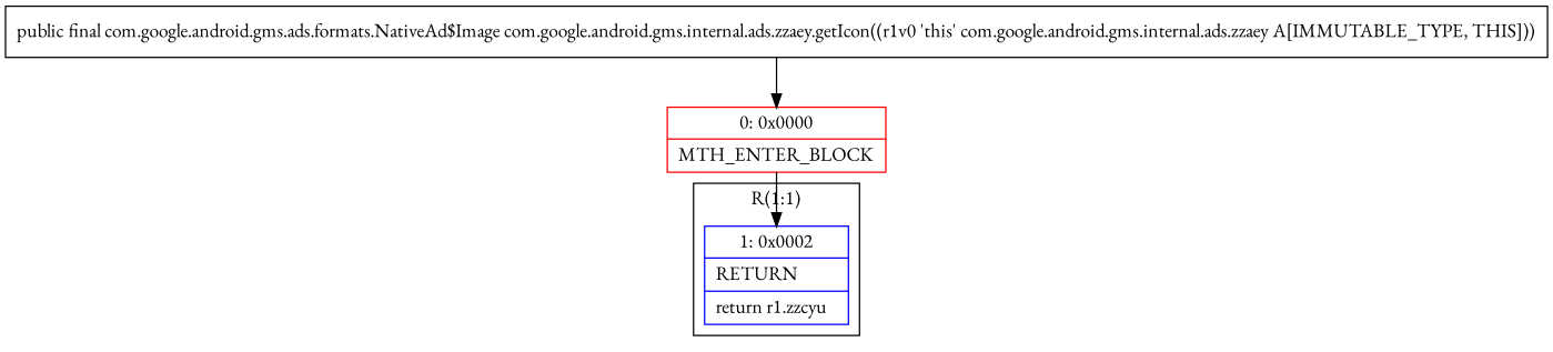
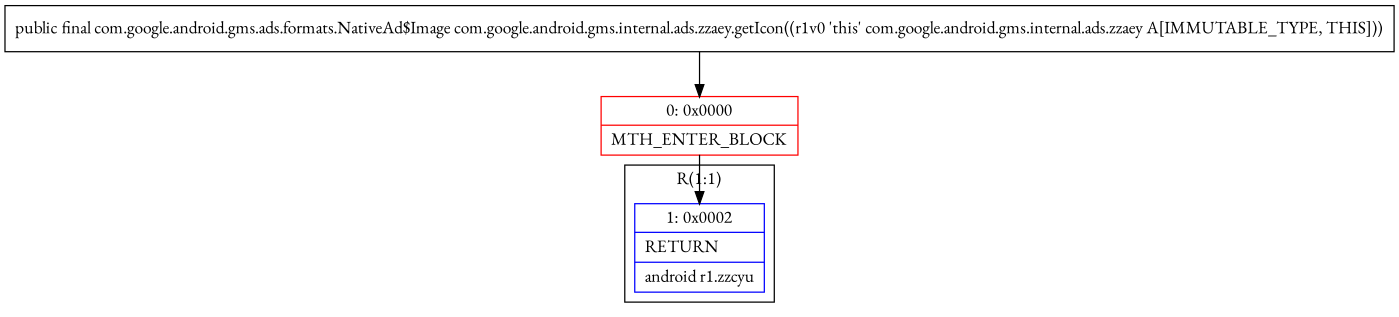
  digraph {
    fontname="EB Garamond"
    node [shape=record fontname="EB Garamond"]
    edge [fontname="EB Garamond"]
-   n1 [color=blue label="{1\:\ 0x0002|RETURN\l|return r1.zzcyu\l}"]
+   n1 [color=blue label="{1\:\ 0x0002|RETURN\l|android r1.zzcyu\l}"]
    n2 [color=red label="{0\:\ 0x0000|MTH_ENTER_BLOCK\l}"]
    n3 [label="{public final com.google.android.gms.ads.formats.NativeAd$Image com.google.android.gms.internal.ads.zzaey.getIcon((r1v0 'this' com.google.android.gms.internal.ads.zzaey A[IMMUTABLE_TYPE, THIS])) }"]
    subgraph cluster_1 {
      label="R(1:1)"
      n1
    }
    n2 -> n1
    n3 -> n2
  }
